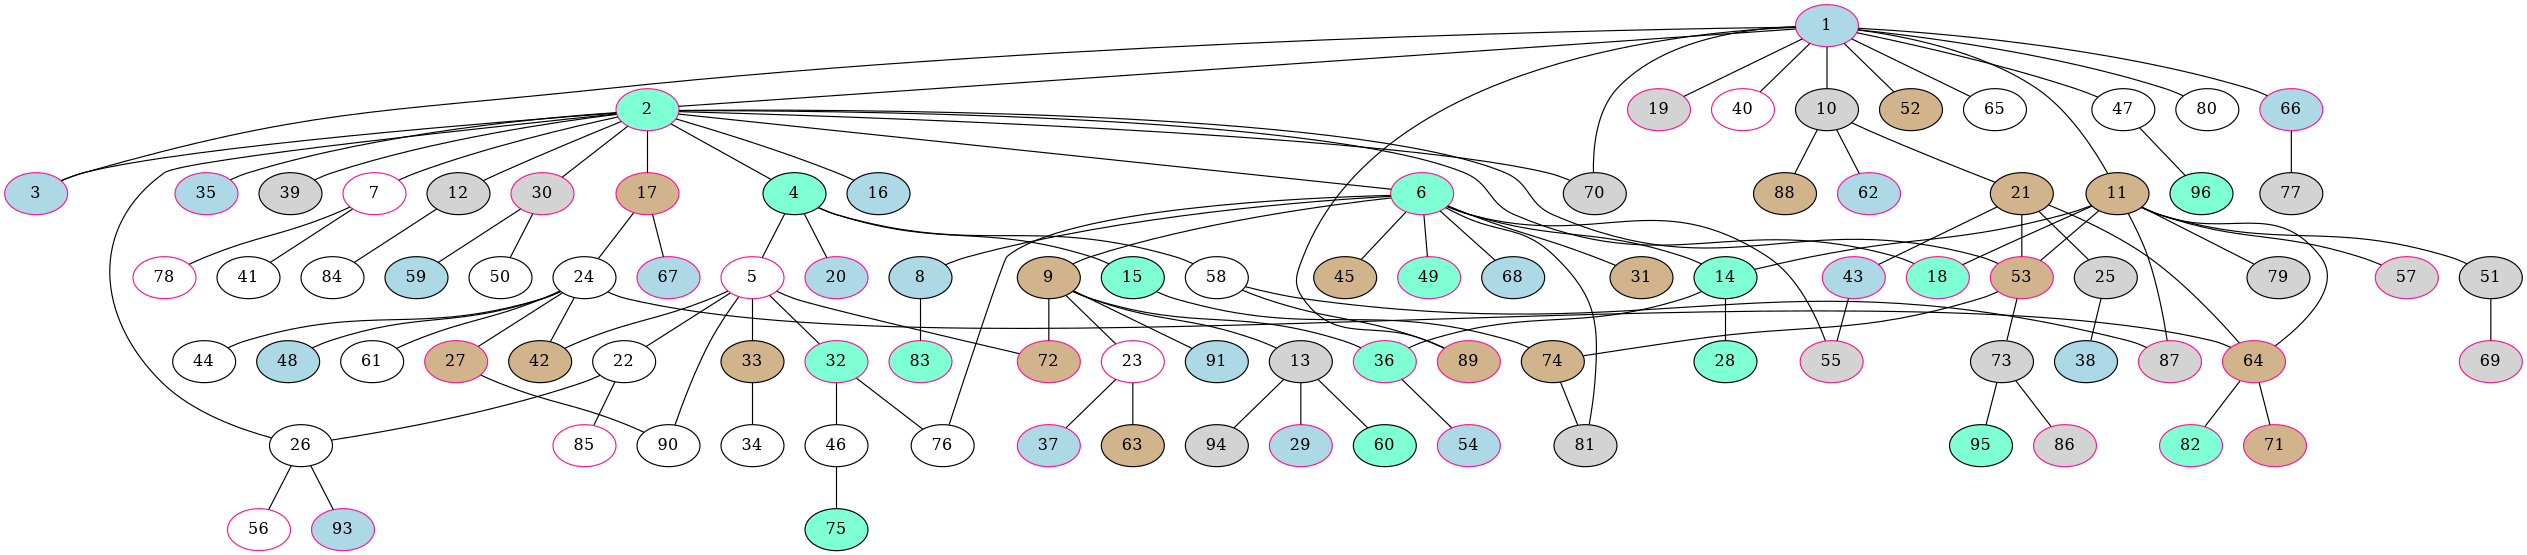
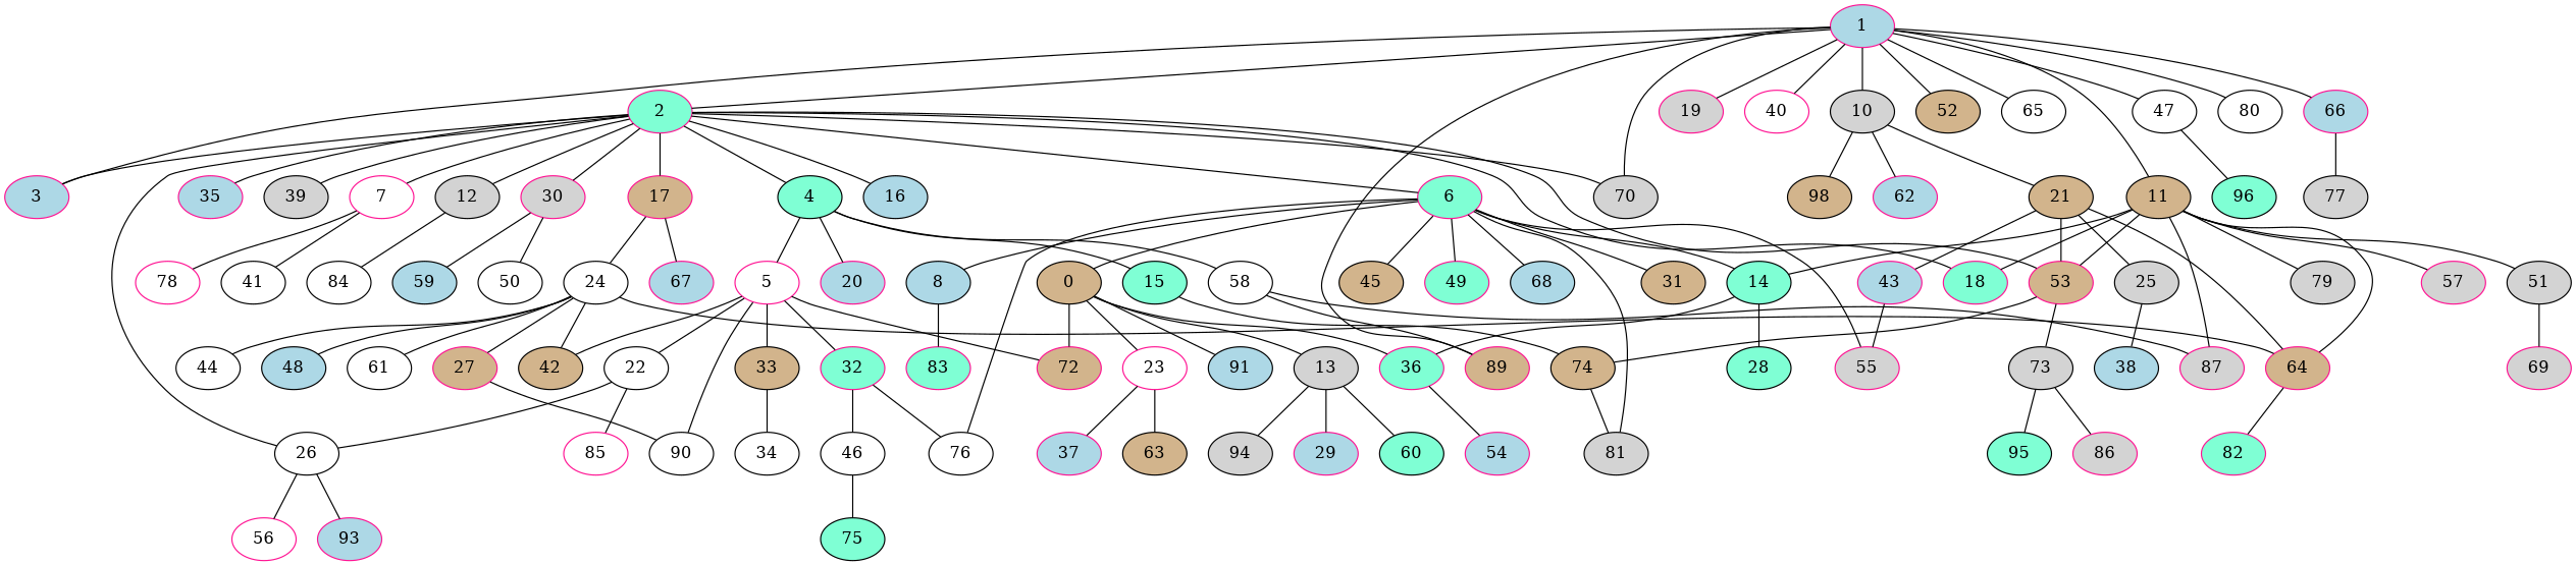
  graph {
    node [color=black fillcolor=white style=filled]
    1 [color=deeppink fillcolor=lightblue]
    2 [color=deeppink fillcolor=aquamarine]
    3 [color=deeppink fillcolor=lightblue]
    10 [fillcolor=lightgrey]
    11 [fillcolor=tan]
    19 [color=deeppink fillcolor=lightgrey]
    40 [color=deeppink]
    47
    52 [fillcolor=tan]
    65
    66 [color=deeppink fillcolor=lightblue]
    70 [fillcolor=lightgrey]
    80
    89 [color=deeppink fillcolor=tan]
    4 [fillcolor=aquamarine]
    6 [color=deeppink fillcolor=aquamarine]
    7 [color=deeppink]
    12 [fillcolor=lightgrey]
    16 [fillcolor=lightblue]
    17 [color=deeppink fillcolor=tan]
    18 [color=deeppink fillcolor=aquamarine]
    26
    30 [color=deeppink fillcolor=lightgrey]
    35 [color=deeppink fillcolor=lightblue]
    39 [fillcolor=lightgrey]
    53 [color=deeppink fillcolor=tan]
    21 [fillcolor=tan]
    62 [color=deeppink fillcolor=lightblue]
-   88 [fillcolor=tan]
+   88 [fillcolor=tan label=98]
    14 [fillcolor=aquamarine]
    51 [fillcolor=lightgrey]
    57 [color=deeppink fillcolor=lightgrey]
    64 [color=deeppink fillcolor=tan]
    79 [fillcolor=lightgrey]
    87 [color=deeppink fillcolor=lightgrey]
    n36 [fillcolor=aquamarine label=96]
    77 [fillcolor=lightgrey]
    5 [color=deeppink]
    15 [fillcolor=aquamarine]
    20 [color=deeppink fillcolor=lightblue]
    58
    8 [fillcolor=lightblue]
-   9 [fillcolor=tan]
+   9 [fillcolor=tan label=0]
    31 [fillcolor=tan]
    45 [fillcolor=tan]
    49 [color=deeppink fillcolor=aquamarine]
    55 [color=deeppink fillcolor=lightgrey]
    68 [fillcolor=lightblue]
    76
    81 [fillcolor=lightgrey]
    41
    78 [color=deeppink]
    84
    24
    67 [color=deeppink fillcolor=lightblue]
    56 [color=deeppink]
    93 [color=deeppink fillcolor=lightblue]
    50
    59 [fillcolor=lightblue]
    74 [fillcolor=tan]
    73 [fillcolor=lightgrey]
    22
    32 [color=deeppink fillcolor=aquamarine]
    33 [fillcolor=tan]
    42 [fillcolor=tan]
    72 [color=deeppink fillcolor=tan]
    90
    85 [color=deeppink]
    46
    34
    83 [color=deeppink fillcolor=aquamarine]
    13 [fillcolor=lightgrey]
    23 [color=deeppink]
    36 [color=deeppink fillcolor=aquamarine]
    91 [fillcolor=lightblue]
    28 [fillcolor=aquamarine]
    29 [color=deeppink fillcolor=lightblue]
    60 [fillcolor=aquamarine]
    94 [fillcolor=lightgrey]
    37 [color=deeppink fillcolor=lightblue]
    63 [fillcolor=tan]
    54 [color=deeppink fillcolor=lightblue]
    25 [fillcolor=lightgrey]
    43 [color=deeppink fillcolor=lightblue]
    69 [color=deeppink fillcolor=lightgrey]
-   71 [color=deeppink fillcolor=tan]
    82 [color=deeppink fillcolor=aquamarine]
    27 [color=deeppink fillcolor=tan]
    44
    48 [fillcolor=lightblue]
    61
    38 [fillcolor=lightblue]
    75 [fillcolor=aquamarine]
    86 [color=deeppink fillcolor=lightgrey]
    95 [fillcolor=aquamarine]
    1 -- 2
    1 -- 3
    1 -- 10
    1 -- 11
    1 -- 19
    1 -- 40
    1 -- 47
    1 -- 52
    1 -- 65
    1 -- 66
    1 -- 70
    1 -- 80
    1 -- 89
    2 -- 3
    2 -- 70
    2 -- 4
    2 -- 6
    2 -- 7
    2 -- 12
    2 -- 16
    2 -- 17
    2 -- 18
    2 -- 26
    2 -- 30
    2 -- 35
    2 -- 39
    2 -- 53
    10 -- 21
    10 -- 62
    10 -- 88
    11 -- 18
    11 -- 53
    11 -- 14
    11 -- 51
    11 -- 57
    11 -- 64
    11 -- 79
    11 -- 87
    47 -- n36
    66 -- 77
    4 -- 5
    4 -- 15
    4 -- 20
    4 -- 58
    6 -- 14
    6 -- 8
    6 -- 9
    6 -- 31
    6 -- 45
    6 -- 49
    6 -- 55
    6 -- 68
    6 -- 76
    6 -- 81
    7 -- 41
    7 -- 78
    12 -- 84
    17 -- 24
    17 -- 67
    26 -- 56
    26 -- 93
    30 -- 50
    30 -- 59
    53 -- 74
    53 -- 73
    21 -- 53
    21 -- 64
    21 -- 25
    21 -- 43
    14 -- 36
    14 -- 28
    51 -- 69
-   64 -- 71
    64 -- 82
    5 -- 22
    5 -- 32
    5 -- 33
    5 -- 42
    5 -- 72
    5 -- 90
    15 -- 74
    58 -- 89
    58 -- 87
    8 -- 83
    9 -- 72
    9 -- 13
    9 -- 23
    9 -- 36
    9 -- 91
    24 -- 64
    24 -- 42
    24 -- 27
    24 -- 44
    24 -- 48
    24 -- 61
    74 -- 81
    73 -- 86
    73 -- 95
    22 -- 26
    22 -- 85
    32 -- 76
    32 -- 46
    33 -- 34
    46 -- 75
    13 -- 29
    13 -- 60
    13 -- 94
    23 -- 37
    23 -- 63
    36 -- 54
    25 -- 38
    43 -- 55
    27 -- 90
  }
